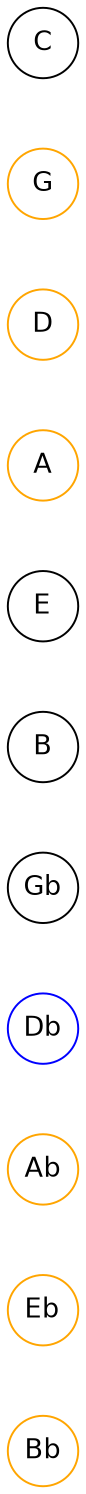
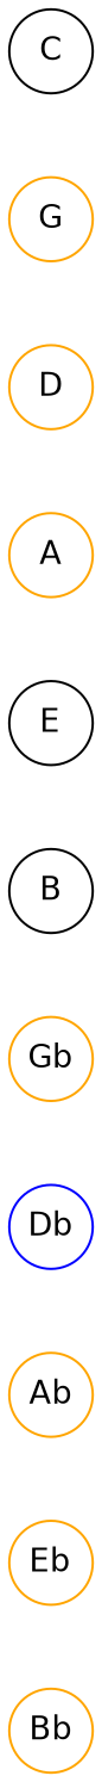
  graph {
    mindist=.1
    node [fontname=Helvetica margin=0 shape=circle color=orange]
    edge [style=invis]
    E [color=""]
    B [color=""]
-   Gb [color=""]
+   Gb
    Db [color=blue]
    Ab
    Eb
    Bb
    C [color=""]
    G
    D
    A
    subgraph sub_1 {
      E
      B
      Gb
      Db
      Ab
      Eb
      Bb
      C
      G
      D
      A
    }
    E -- B
    B -- Gb
    Gb -- Db
    Db -- Ab
    Ab -- Eb
    Eb -- Bb
    C -- G
    G -- D
    D -- A
    A -- E
  }
